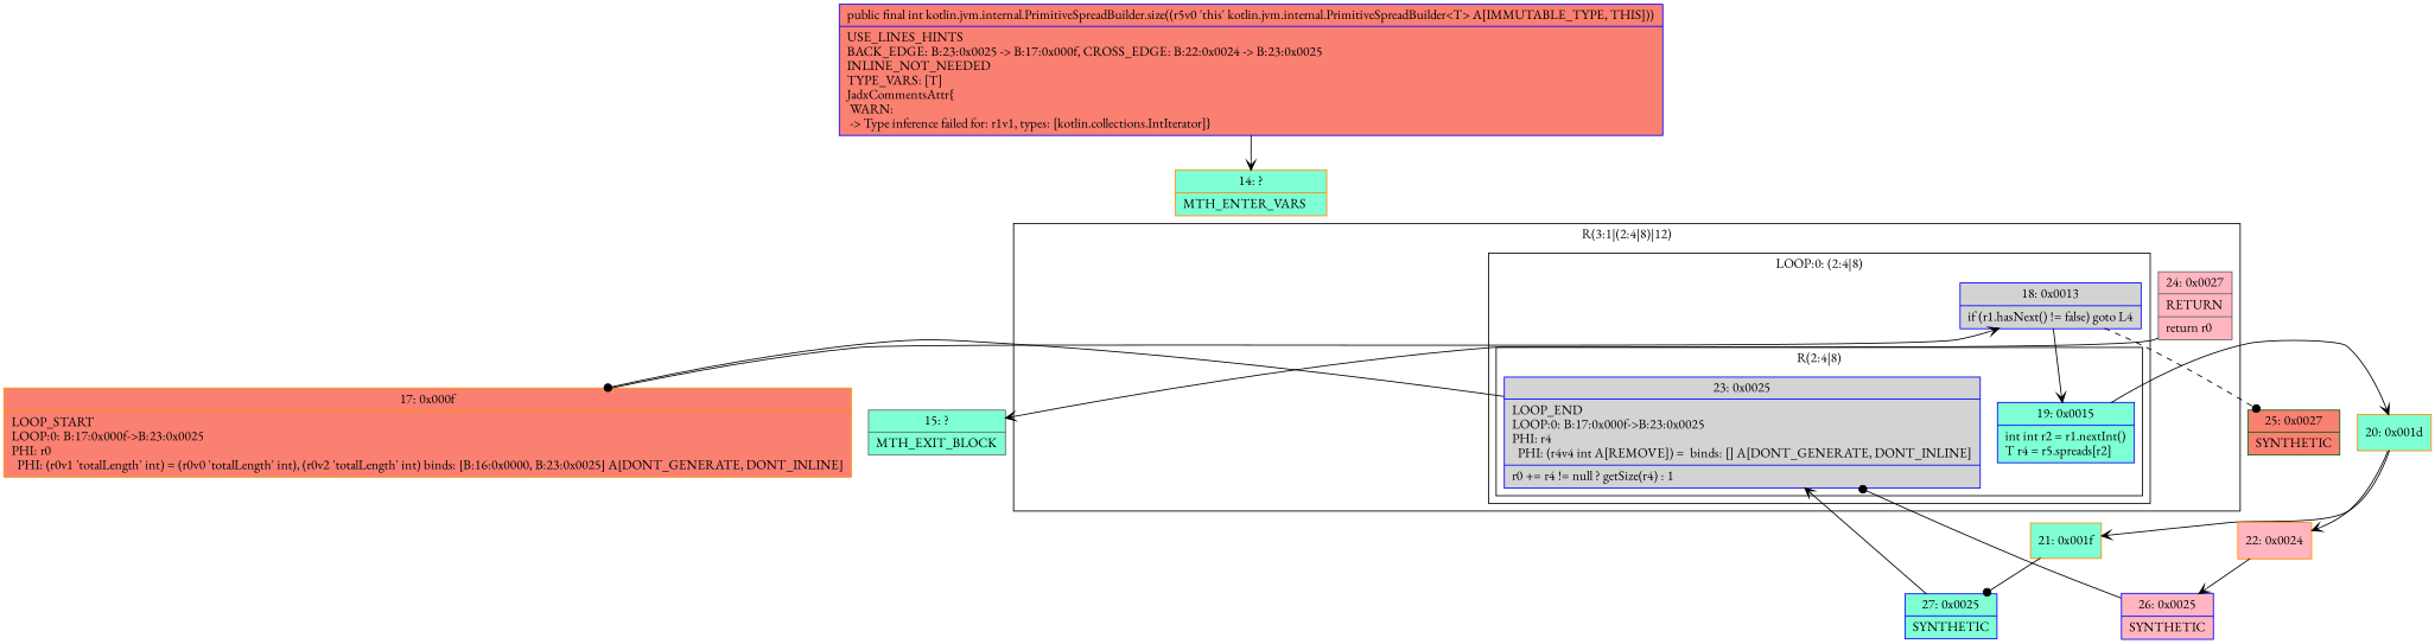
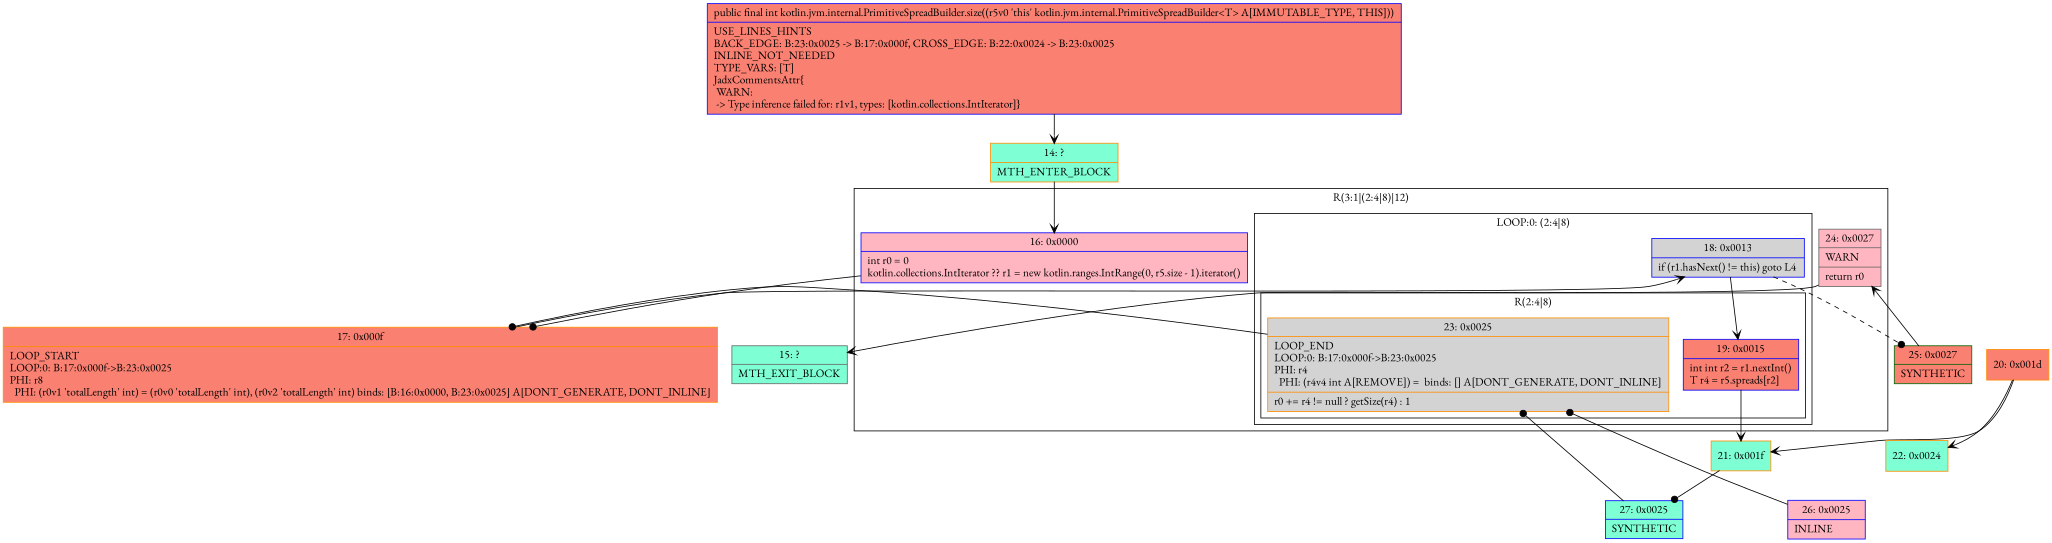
  digraph {
    fontname="EB Garamond"
    node [color=blue fillcolor=salmon fontname="EB Garamond" shape=record style=filled]
    edge [arrowhead=vee fontname="EB Garamond"]
-   n1 [fillcolor=aquamarine label="{19\:\ 0x0015|int int r2 = r1.nextInt()\lT r4 = r5.spreads[r2]\l}"]
-   n2 [fillcolor=lightgrey label="{23\:\ 0x0025|LOOP_END\lLOOP:0: B:17:0x000f\-\>B:23:0x0025\lPHI: r4 \l  PHI: (r4v4 int A[REMOVE]) =  binds: [] A[DONT_GENERATE, DONT_INLINE]\l|r0 += r4 != null ? getSize(r4) : 1\l}"]
-   n3 [fillcolor=lightgrey label="{18\:\ 0x0013|if (r1.hasNext() != false) goto L4\l}"]
-   n5 [color=gray40 fillcolor=lightpink label="{24\:\ 0x0027|RETURN\l|return r0\l}"]
-   n6 [color=darkorange fillcolor=aquamarine label="{20\:\ 0x001d}"]
-   n7 [color=darkorange label="{17\:\ 0x000f|LOOP_START\lLOOP:0: B:17:0x000f\-\>B:23:0x0025\lPHI: r0 \l  PHI: (r0v1 'totalLength' int) = (r0v0 'totalLength' int), (r0v2 'totalLength' int) binds: [B:16:0x0000, B:23:0x0025] A[DONT_GENERATE, DONT_INLINE]\l}"]
+   n1 [label="{19\:\ 0x0015|int int r2 = r1.nextInt()\lT r4 = r5.spreads[r2]\l}"]
+   n2 [color=darkorange fillcolor=lightgrey label="{23\:\ 0x0025|LOOP_END\lLOOP:0: B:17:0x000f\-\>B:23:0x0025\lPHI: r4 \l  PHI: (r4v4 int A[REMOVE]) =  binds: [] A[DONT_GENERATE, DONT_INLINE]\l|r0 += r4 != null ? getSize(r4) : 1\l}"]
+   n3 [fillcolor=lightgrey label="{18\:\ 0x0013|if (r1.hasNext() != this) goto L4\l}"]
+   n4 [fillcolor=lightpink label="{16\:\ 0x0000|int r0 = 0\lkotlin.collections.IntIterator ?? r1 = new kotlin.ranges.IntRange(0, r5.size \- 1).iterator()\l}"]
+   n5 [color=gray40 fillcolor=lightpink label="{24\:\ 0x0027|WARN\l|return r0\l}"]
+   n6 [color=darkorange label="{20\:\ 0x001d}"]
+   n7 [color=darkorange label="{17\:\ 0x000f|LOOP_START\lLOOP:0: B:17:0x000f\-\>B:23:0x0025\lPHI: r8 \l  PHI: (r0v1 'totalLength' int) = (r0v0 'totalLength' int), (r0v2 'totalLength' int) binds: [B:16:0x0000, B:23:0x0025] A[DONT_GENERATE, DONT_INLINE]\l}"]
    n8 [color=darkgreen label="{25\:\ 0x0027|SYNTHETIC\l}"]
    n9 [color=gray40 fillcolor=aquamarine label="{15\:\ ?|MTH_EXIT_BLOCK\l}"]
    n10 [color=darkorange fillcolor=aquamarine label="{21\:\ 0x001f}"]
-   n11 [color=darkorange fillcolor=lightpink label="{22\:\ 0x0024}"]
-   n12 [color=darkorange fillcolor=aquamarine label="{14\:\ ?|MTH_ENTER_VARS\l}"]
+   n11 [color=darkorange fillcolor=aquamarine label="{22\:\ 0x0024}"]
+   n12 [color=darkorange fillcolor=aquamarine label="{14\:\ ?|MTH_ENTER_BLOCK\l}"]
    n13 [fillcolor=aquamarine label="{27\:\ 0x0025|SYNTHETIC\l}"]
-   n14 [fillcolor=lightpink label="{26\:\ 0x0025|SYNTHETIC\l}"]
+   n14 [fillcolor=lightpink label="{26\:\ 0x0025|INLINE\l}"]
    n15 [label="{public final int kotlin.jvm.internal.PrimitiveSpreadBuilder.size((r5v0 'this' kotlin.jvm.internal.PrimitiveSpreadBuilder\<T\> A[IMMUTABLE_TYPE, THIS]))  | USE_LINES_HINTS\lBACK_EDGE: B:23:0x0025 \-\> B:17:0x000f, CROSS_EDGE: B:22:0x0024 \-\> B:23:0x0025\lINLINE_NOT_NEEDED\lTYPE_VARS: [T]\lJadxCommentsAttr\{\l WARN: \l \-\> Type inference failed for: r1v1, types: [kotlin.collections.IntIterator]\}\l}"]
    subgraph cluster_1 {
      label="R(3:1|(2:4|8)|12)"
+     n4
      n5
      subgraph cluster_2 {
        label="LOOP:0: (2:4|8)"
        n3
        subgraph cluster_3 {
          label="R(2:4|8)"
          n1
          n2
        }
      }
    }
-   n1 -> n6
+   n1 -> n10
    n2 -> n7 [arrowhead=dot]
    n3 -> n1
    n3 -> n8 [arrowhead=dot style=dashed]
+   n4 -> n7 [arrowhead=dot]
    n5 -> n9
    n6 -> n10
    n6 -> n11
    n7 -> n3
+   n8 -> n5
    n10 -> n13 [arrowhead=dot]
-   n11 -> n14
-   n13 -> n2
+   n12 -> n4
+   n13 -> n2 [arrowhead=dot]
    n14 -> n2 [arrowhead=dot]
    n15 -> n12
  }
